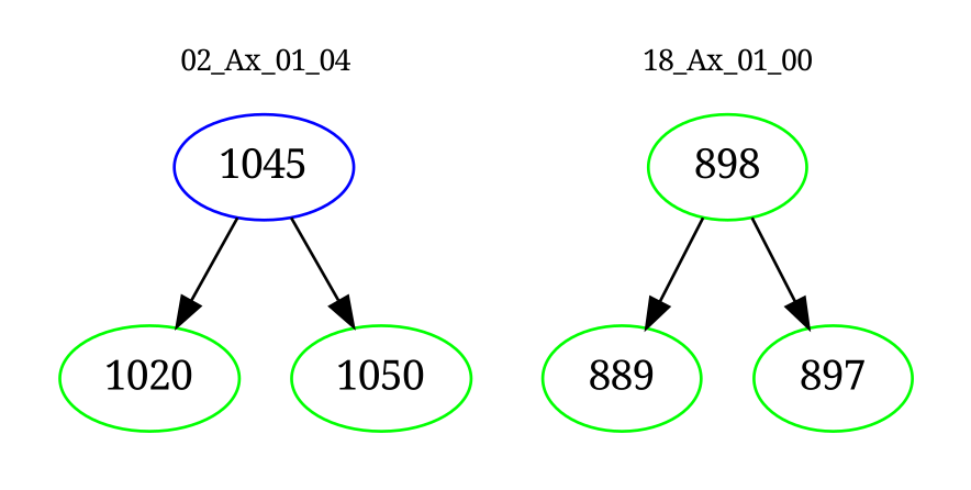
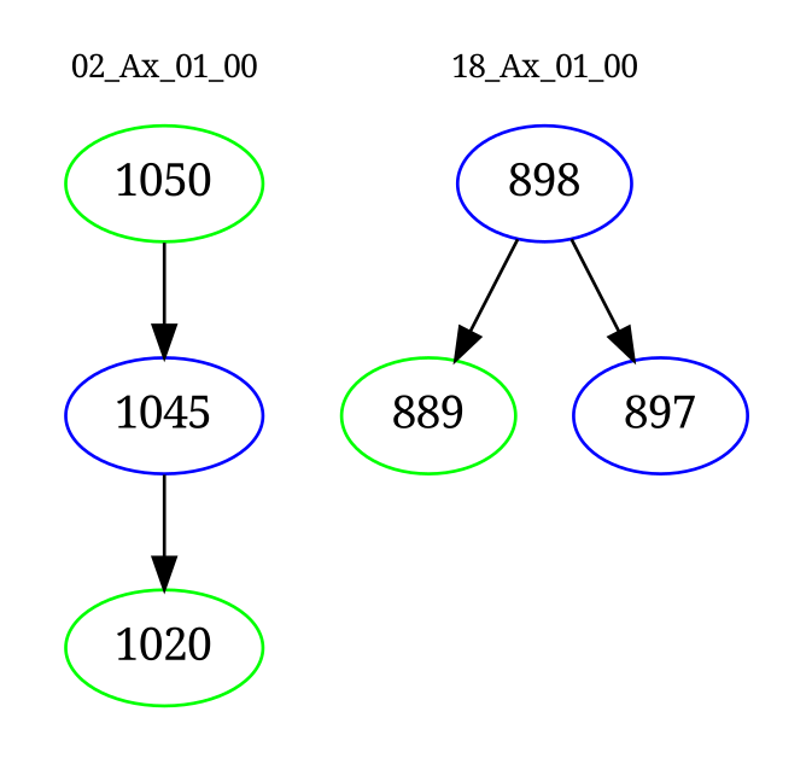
  digraph {
    fontname="Noto Serif"
    node [color=green fontname="Noto Serif"]
    edge [color=black fontname="Noto Serif"]
    n1 [color=blue label=1045]
    n2 [label=1020]
    n3 [label=1050]
-   n4 [label=898]
+   n4 [color=blue label=898]
    n5 [label=889]
-   n6 [label=897]
+   n6 [color=blue label=897]
    subgraph cluster_1 {
      color=white
      fontsize=10
-     label="02_Ax_01_04"
+     label="02_Ax_01_00"
      n1
      n2
      n3
    }
    subgraph cluster_2 {
      color=white
      fontsize=10
      label="18_Ax_01_00"
      n4
      n5
      n6
    }
    n1 -> n2
-   n1 -> n3
+   n3 -> n1
    n4 -> n5
    n4 -> n6
  }
